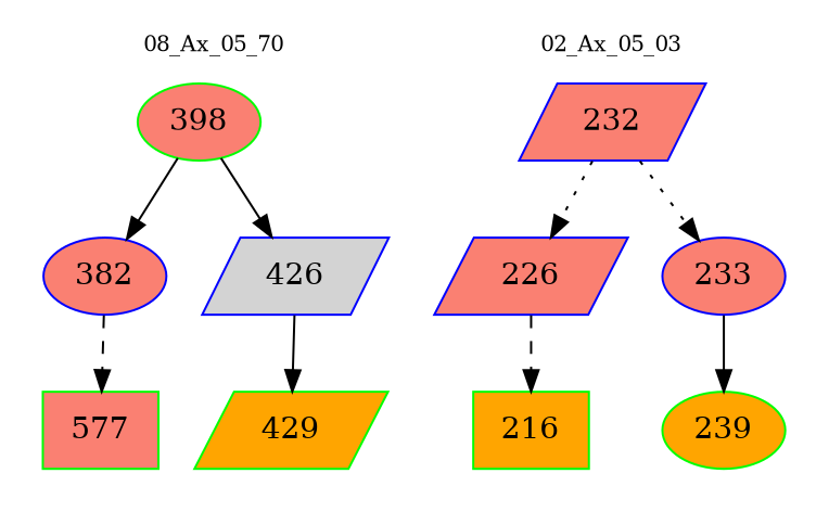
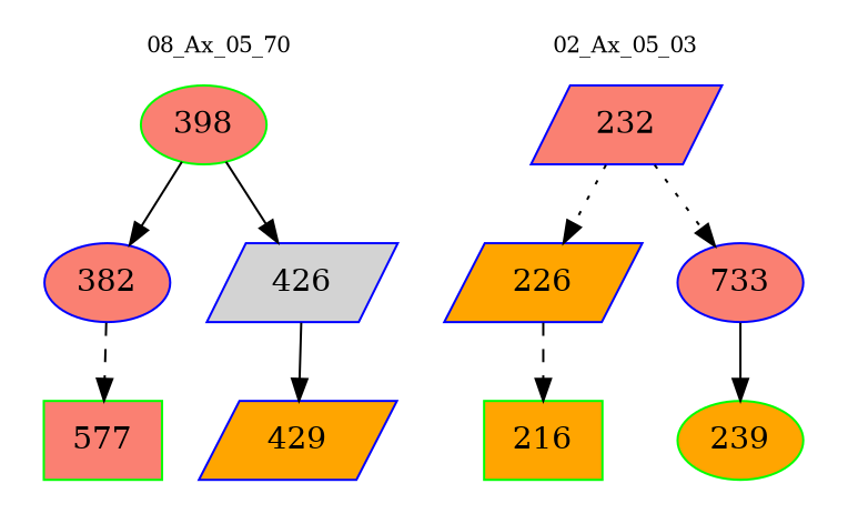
  digraph {
    node [color=green fillcolor=salmon shape=ellipse style=filled]
    edge [color=black style=solid]
    n1 [label=398]
    n2 [color=blue label=382]
    n3 [color=blue fillcolor=lightgrey label=426 shape=parallelogram]
    n4 [label=577 shape=box]
-   n5 [fillcolor=orange label=429 shape=parallelogram]
+   n5 [color=blue fillcolor=orange label=429 shape=parallelogram]
    n6 [color=blue label=232 shape=parallelogram]
-   n7 [color=blue label=226 shape=parallelogram]
-   n8 [color=blue label=233]
+   n7 [color=blue fillcolor=orange label=226 shape=parallelogram]
+   n8 [color=blue label=733]
    n9 [fillcolor=orange label=216 shape=box]
    n10 [fillcolor=orange label=239]
    subgraph cluster_1 {
      color=white
      fontsize=10
      label="08_Ax_05_70"
      n1
      n2
      n3
      n4
      n5
    }
    subgraph cluster_2 {
      color=white
      fontsize=10
      label="02_Ax_05_03"
      n6
      n7
      n8
      n9
      n10
    }
    n1 -> n2
    n1 -> n3
    n2 -> n4 [style=dashed]
    n3 -> n5
    n6 -> n7 [style=dotted]
    n6 -> n8 [style=dotted]
    n7 -> n9 [style=dashed]
    n8 -> n10
  }
